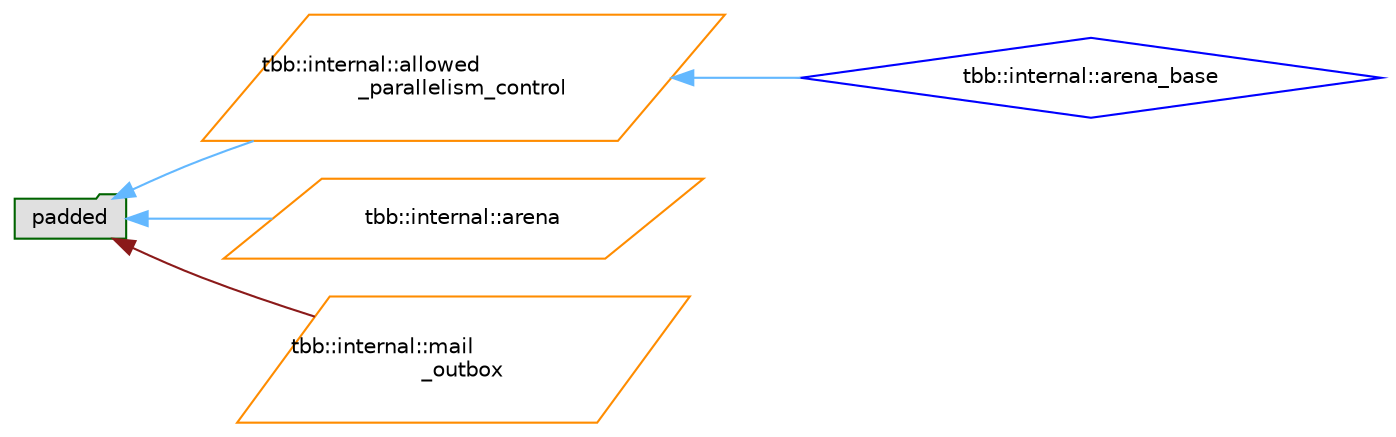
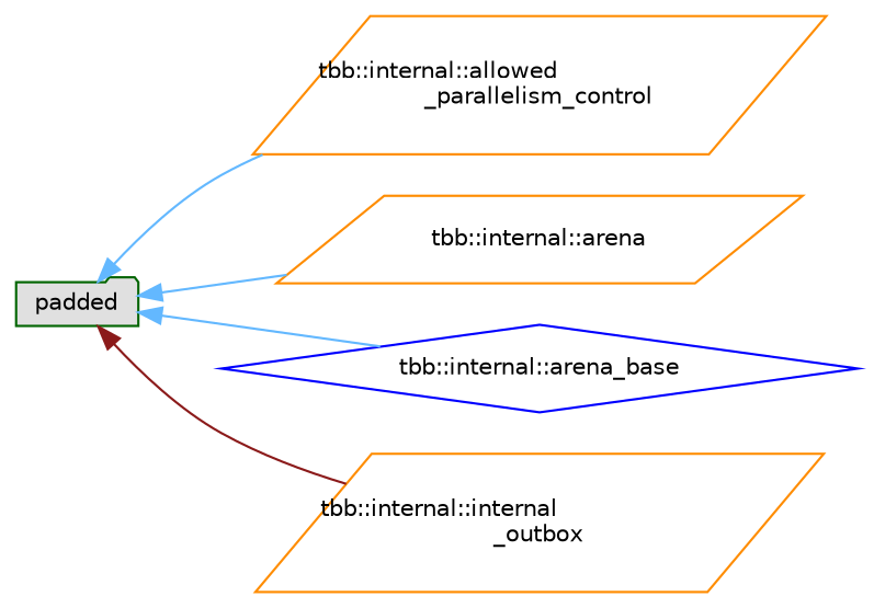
  digraph {
    rankdir=LR
    node [color=darkorange fillcolor=white fontname=Helvetica fontsize=10 shape=parallelogram style=filled]
    edge [color=steelblue1 dir=back fontname=Helvetica fontsize=10 labelfontname=Helvetica labelfontsize=10 style=solid]
    n1 [color=darkgreen fillcolor="#E0E0E0" height=0.2 label=padded shape=folder width=0.4]
    n2 [height=0.2 label="tbb::internal::allowed\l_parallelism_control" width=0.4]
    n3 [height=0.2 label="tbb::internal::arena" width=0.4]
    n4 [color=blue height=0.2 label="tbb::internal::arena_base" shape=diamond width=0.4]
-   n5 [height=0.2 label="tbb::internal::mail\l_outbox" width=0.4]
+   n5 [height=0.2 label="tbb::internal::internal\l_outbox" width=0.4]
    n1 -> n2
    n1 -> n3
-   n2 -> n4
+   n1 -> n4
    n1 -> n5 [color=firebrick4]
  }
